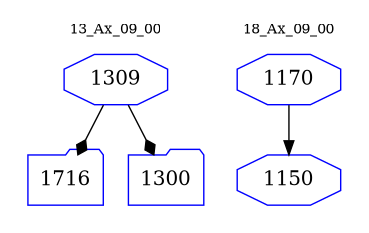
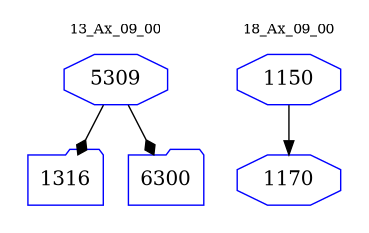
  digraph {
    node [color=blue shape=octagon]
    edge [arrowhead=diamond color=black]
-   n1 [label=1716 shape=folder]
-   n2 [label=1309]
-   n3 [label=1300 shape=folder]
+   n1 [label=1316 shape=folder]
+   n2 [label=5309]
+   n3 [label=6300 shape=folder]
    n4 [label=1170]
    n5 [label=1150]
    subgraph cluster_1 {
      color=white
      fontsize=10
      label="13_Ax_09_00"
      n1
      n2
      n3
    }
    subgraph cluster_2 {
      color=white
      fontsize=10
      label="18_Ax_09_00"
      n4
      n5
    }
    n2 -> n1
    n2 -> n3
-   n4 -> n5 [arrowhead=normal]
+   n5 -> n4 [arrowhead=normal]
  }
